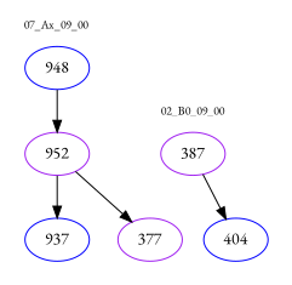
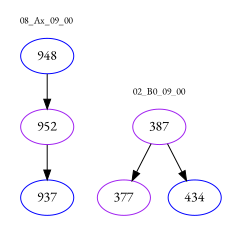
  digraph {
    fontname="EB Garamond"
    node [color=blue fontname="EB Garamond"]
    edge [color=black fontname="EB Garamond"]
    n1 [label=948]
    n2 [color=purple label=952]
    n3 [label=937]
    n4 [color=purple label=387]
-   n5 [label=404]
+   n5 [label=434]
    n6 [color=purple label=377]
    subgraph cluster_1 {
      color=white
      fontsize=10
-     label="07_Ax_09_00"
+     label="08_Ax_09_00"
      n1
      n2
      n3
    }
    subgraph cluster_2 {
      color=white
      fontsize=10
      label="02_B0_09_00"
      n4
      n5
      n6
    }
    n1 -> n2
    n2 -> n3
    n4 -> n5
-   n2 -> n6
+   n4 -> n6
  }
